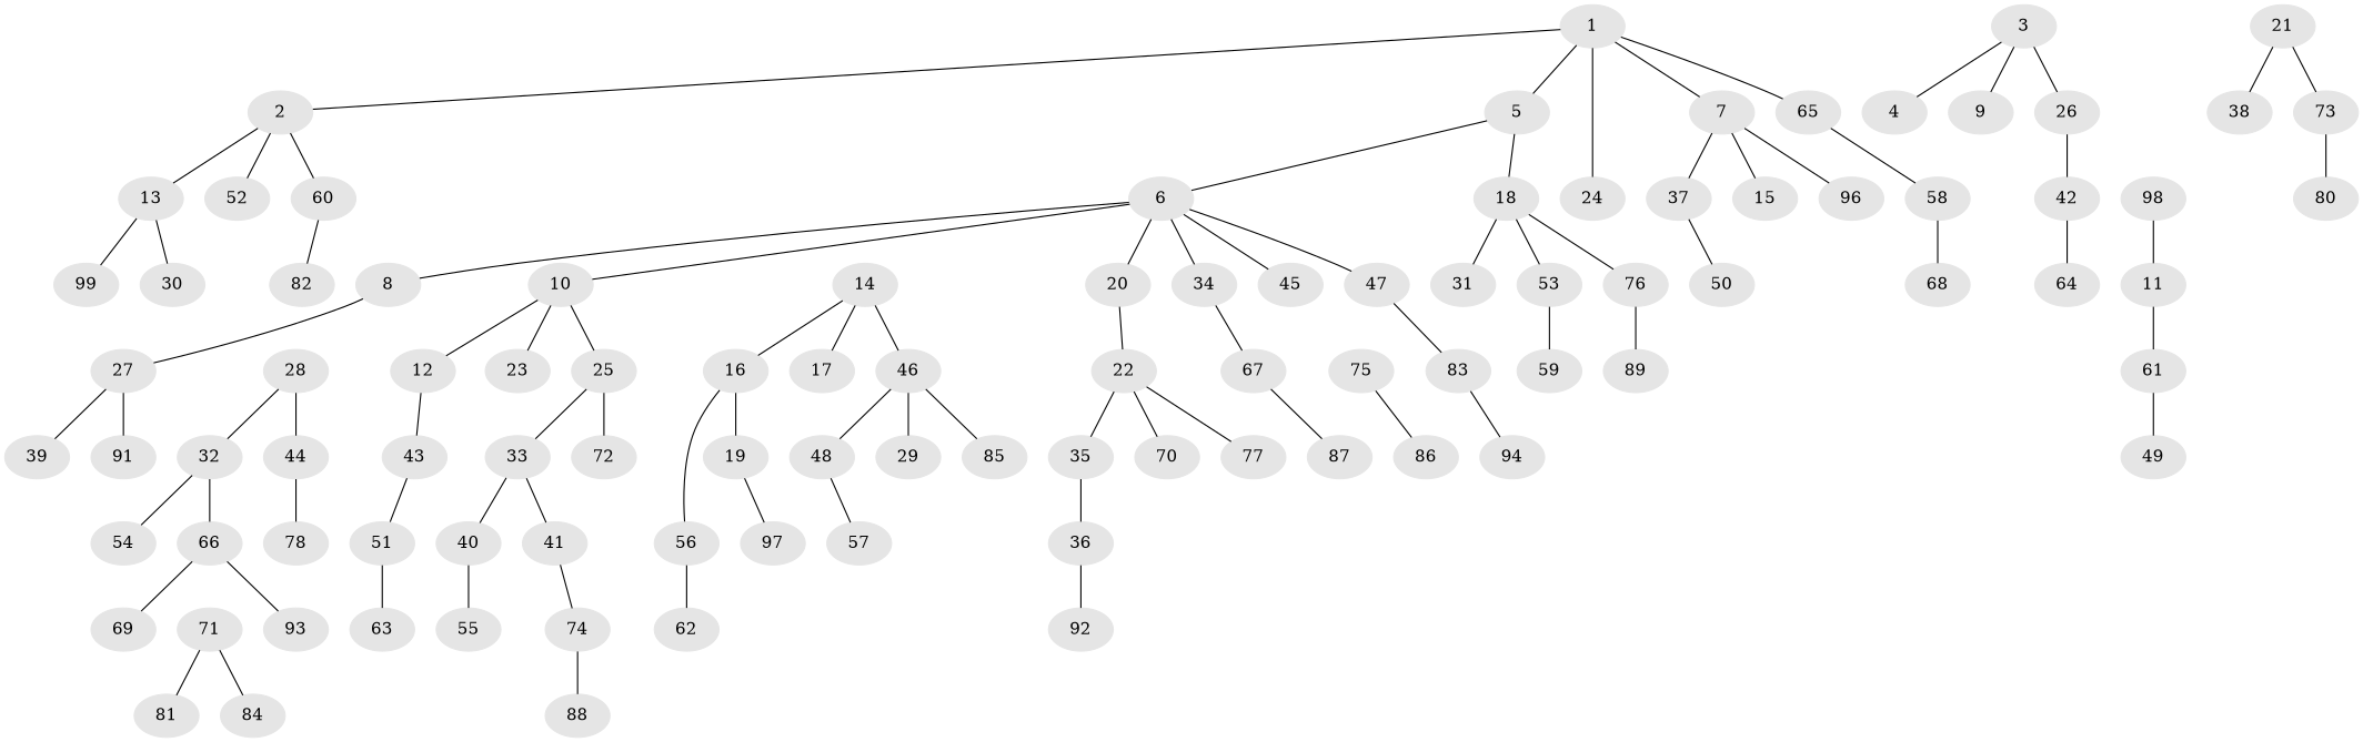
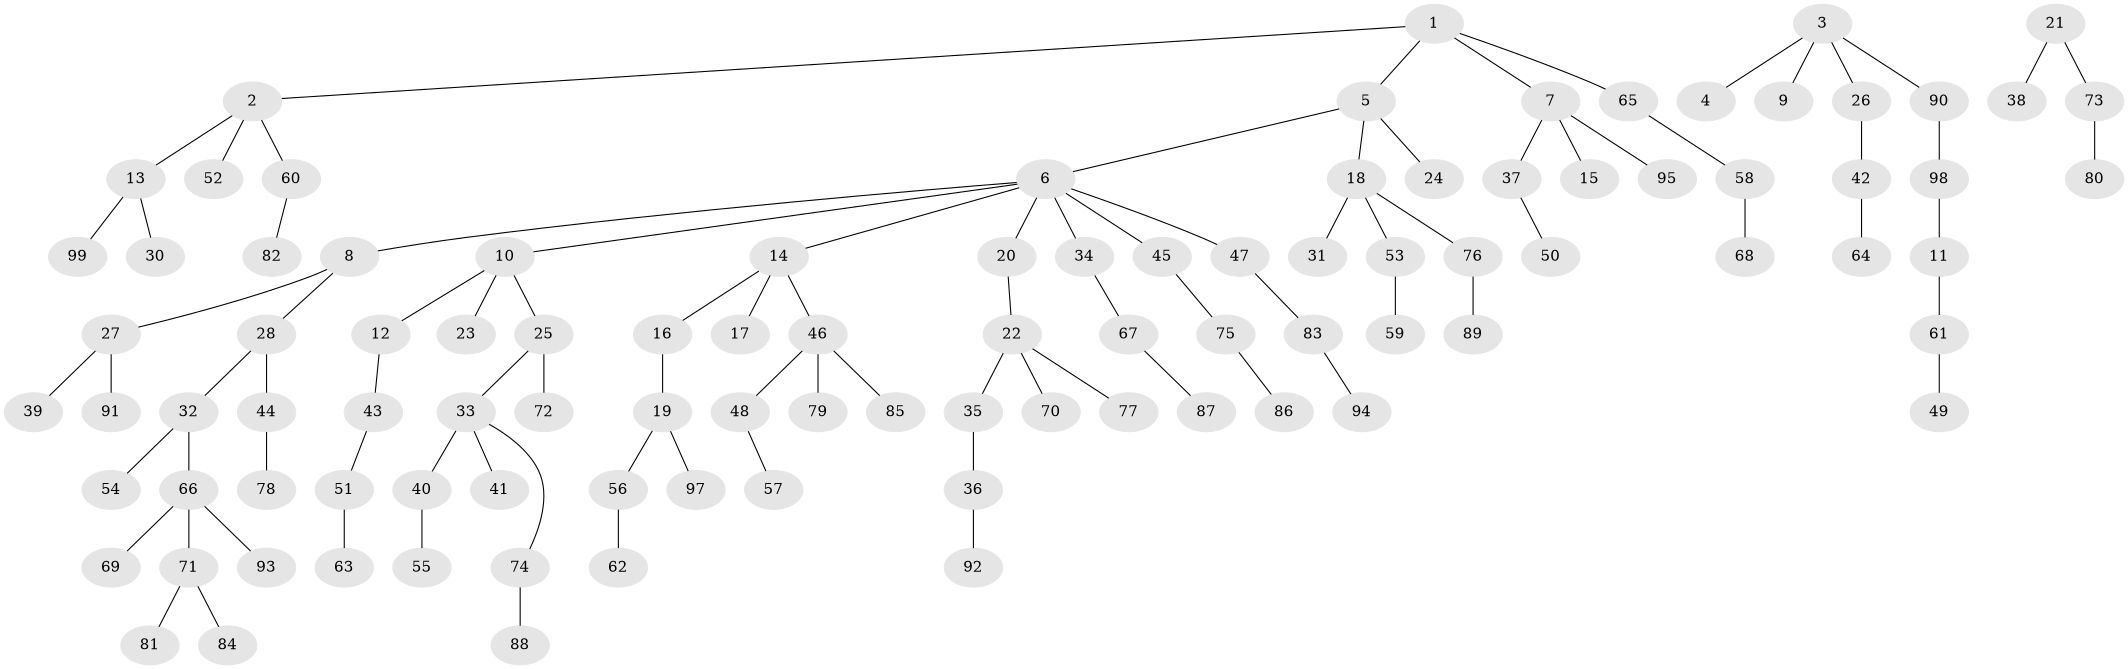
  graph {
    node [color=gray90 style=filled]
    1
    2
    5
    7
    65
    13
    52
    60
    3
    4
    9
    26
+   90
    6
    18
    24
    37
    15
-   96
+   96 [label=95]
    50
    58
    n22 [label=99]
    30
    82
    42
    98
    8
    10
    14
    20
    34
    45
    47
    31
    53
    76
    27
    28
    12
    23
    25
    16
    17
    46
    22
    67
    75
    83
    11
    61
    39
    91
    32
    44
    43
    33
    72
    49
    51
    19
    48
-   79 [label=29]
+   79
    85
    21
    38
    73
    56
    97
    59
    89
    62
    35
    70
    77
    80
    36
    40
    41
    74
    64
    54
    66
    78
    94
    69
    71
    93
    55
    88
    87
    92
    63
    86
    57
    68
    81
    84
    1 -- 2
    1 -- 5
    1 -- 7
    1 -- 65
    2 -- 13
    2 -- 52
    2 -- 60
    5 -- 6
    5 -- 18
-   1 -- 24
+   5 -- 24
    7 -- 37
    7 -- 15
    7 -- 96
    65 -- 58
    13 -- n22
    13 -- 30
    60 -- 82
    3 -- 4
    3 -- 9
    3 -- 26
+   3 -- 90
    26 -- 42
+   90 -- 98
    6 -- 8
    6 -- 10
+   6 -- 14
    6 -- 20
    6 -- 34
    6 -- 45
    6 -- 47
    18 -- 31
    18 -- 53
    18 -- 76
    37 -- 50
    58 -- 68
    42 -- 64
    98 -- 11
    8 -- 27
+   8 -- 28
    10 -- 12
    10 -- 23
    10 -- 25
    14 -- 16
    14 -- 17
    14 -- 46
    20 -- 22
    34 -- 67
+   45 -- 75
    47 -- 83
    53 -- 59
    76 -- 89
    27 -- 39
    27 -- 91
    28 -- 32
    28 -- 44
    12 -- 43
    25 -- 33
    25 -- 72
    16 -- 19
    46 -- 48
    46 -- 79
    46 -- 85
    22 -- 35
    22 -- 70
    22 -- 77
    67 -- 87
    75 -- 86
    83 -- 94
    11 -- 61
    61 -- 49
    32 -- 54
    32 -- 66
    44 -- 78
    43 -- 51
    33 -- 40
    33 -- 41
-   41 -- 74
+   33 -- 74
    51 -- 63
-   16 -- 56
+   19 -- 56
    19 -- 97
    48 -- 57
    21 -- 38
    21 -- 73
    73 -- 80
    56 -- 62
    35 -- 36
    36 -- 92
    40 -- 55
    74 -- 88
    66 -- 69
+   66 -- 71
    66 -- 93
    71 -- 81
    71 -- 84
  }
